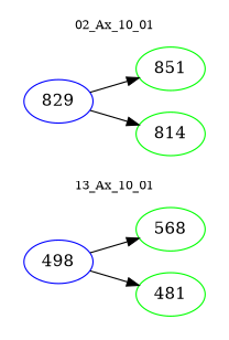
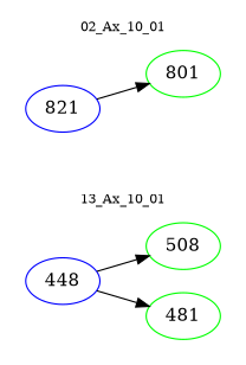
  digraph {
    rankdir=LR
    node [color=green]
    edge [color=black]
-   n1 [color=blue label=498]
+   n1 [color=blue label=448]
    n2 [label=481]
-   n3 [label=568]
-   n4 [color=blue label=829]
-   n5 [label=814]
-   n6 [label=851]
+   n3 [label=508]
+   n4 [color=blue label=821]
+   n6 [label=801]
    subgraph cluster_1 {
      color=white
      fontsize=10
      label="13_Ax_10_01"
      n1
      n2
      n3
    }
    subgraph cluster_2 {
      color=white
      fontsize=10
      label="02_Ax_10_01"
      n4
-     n5
      n6
    }
    n1 -> n2
    n1 -> n3
-   n4 -> n5
    n4 -> n6
  }
